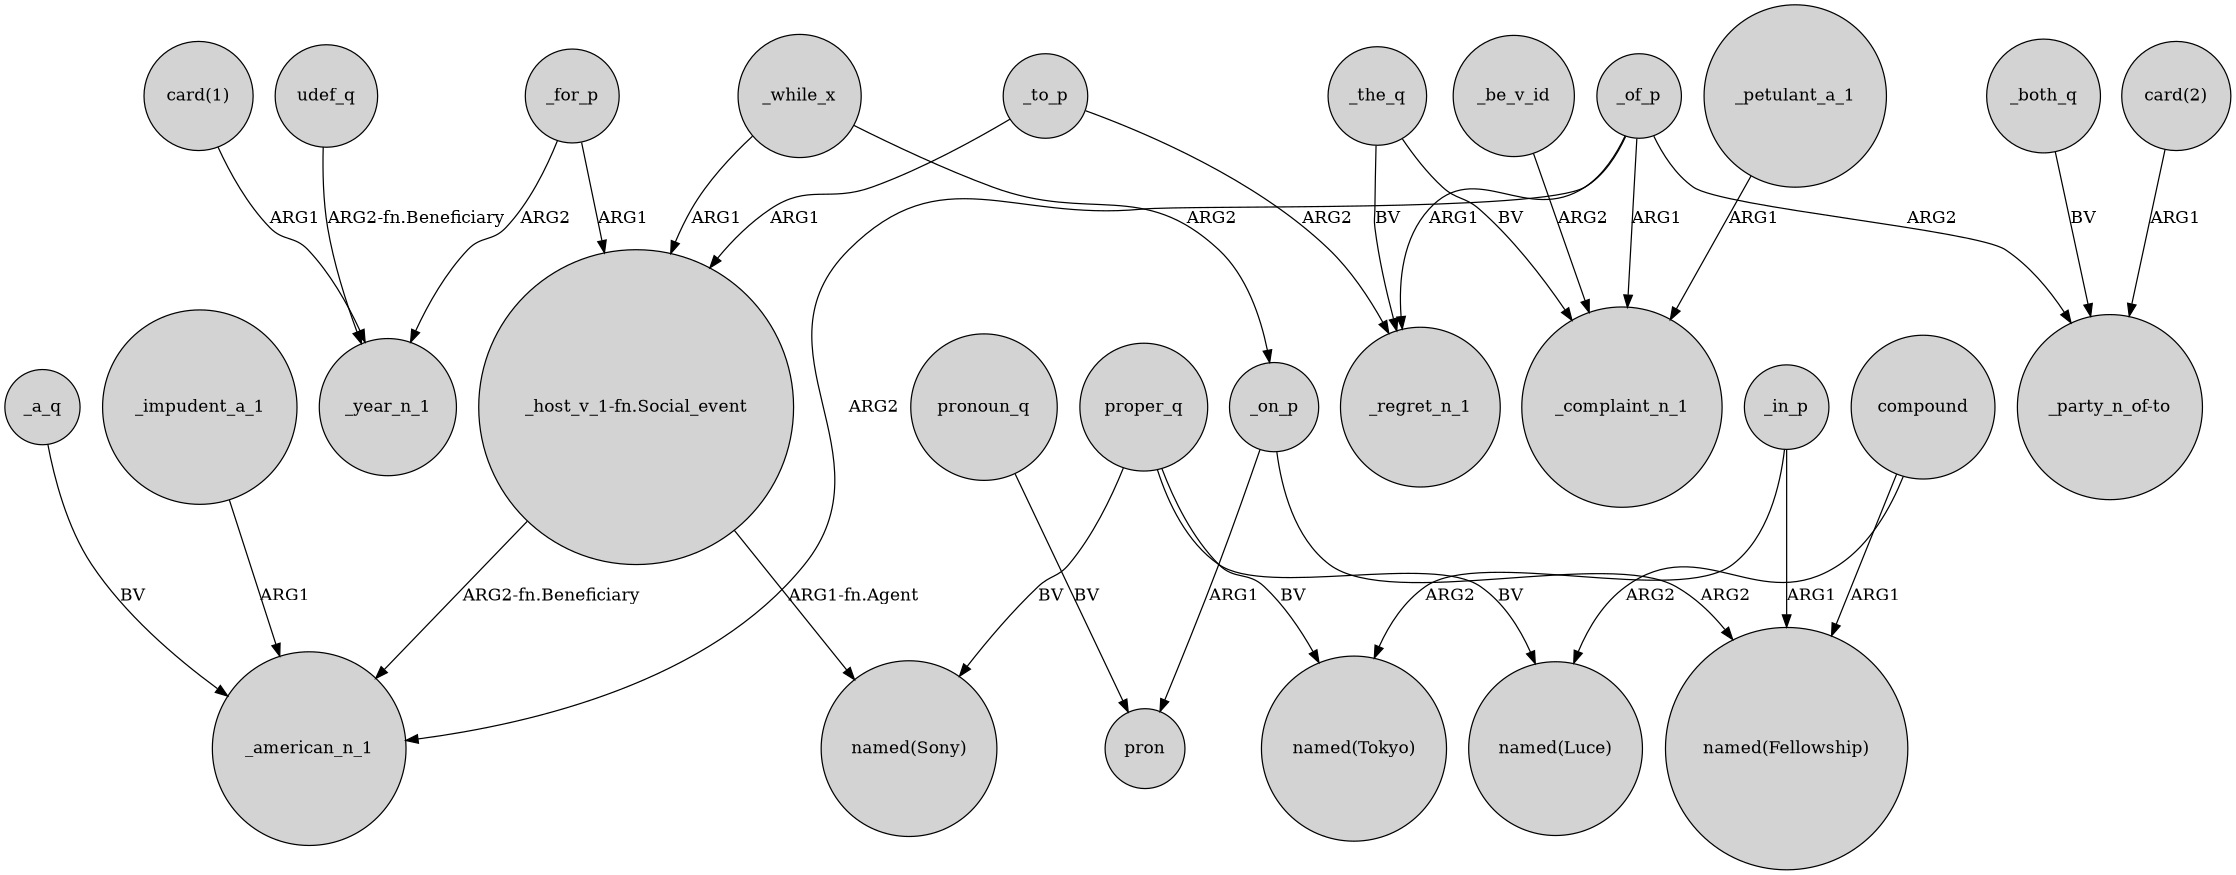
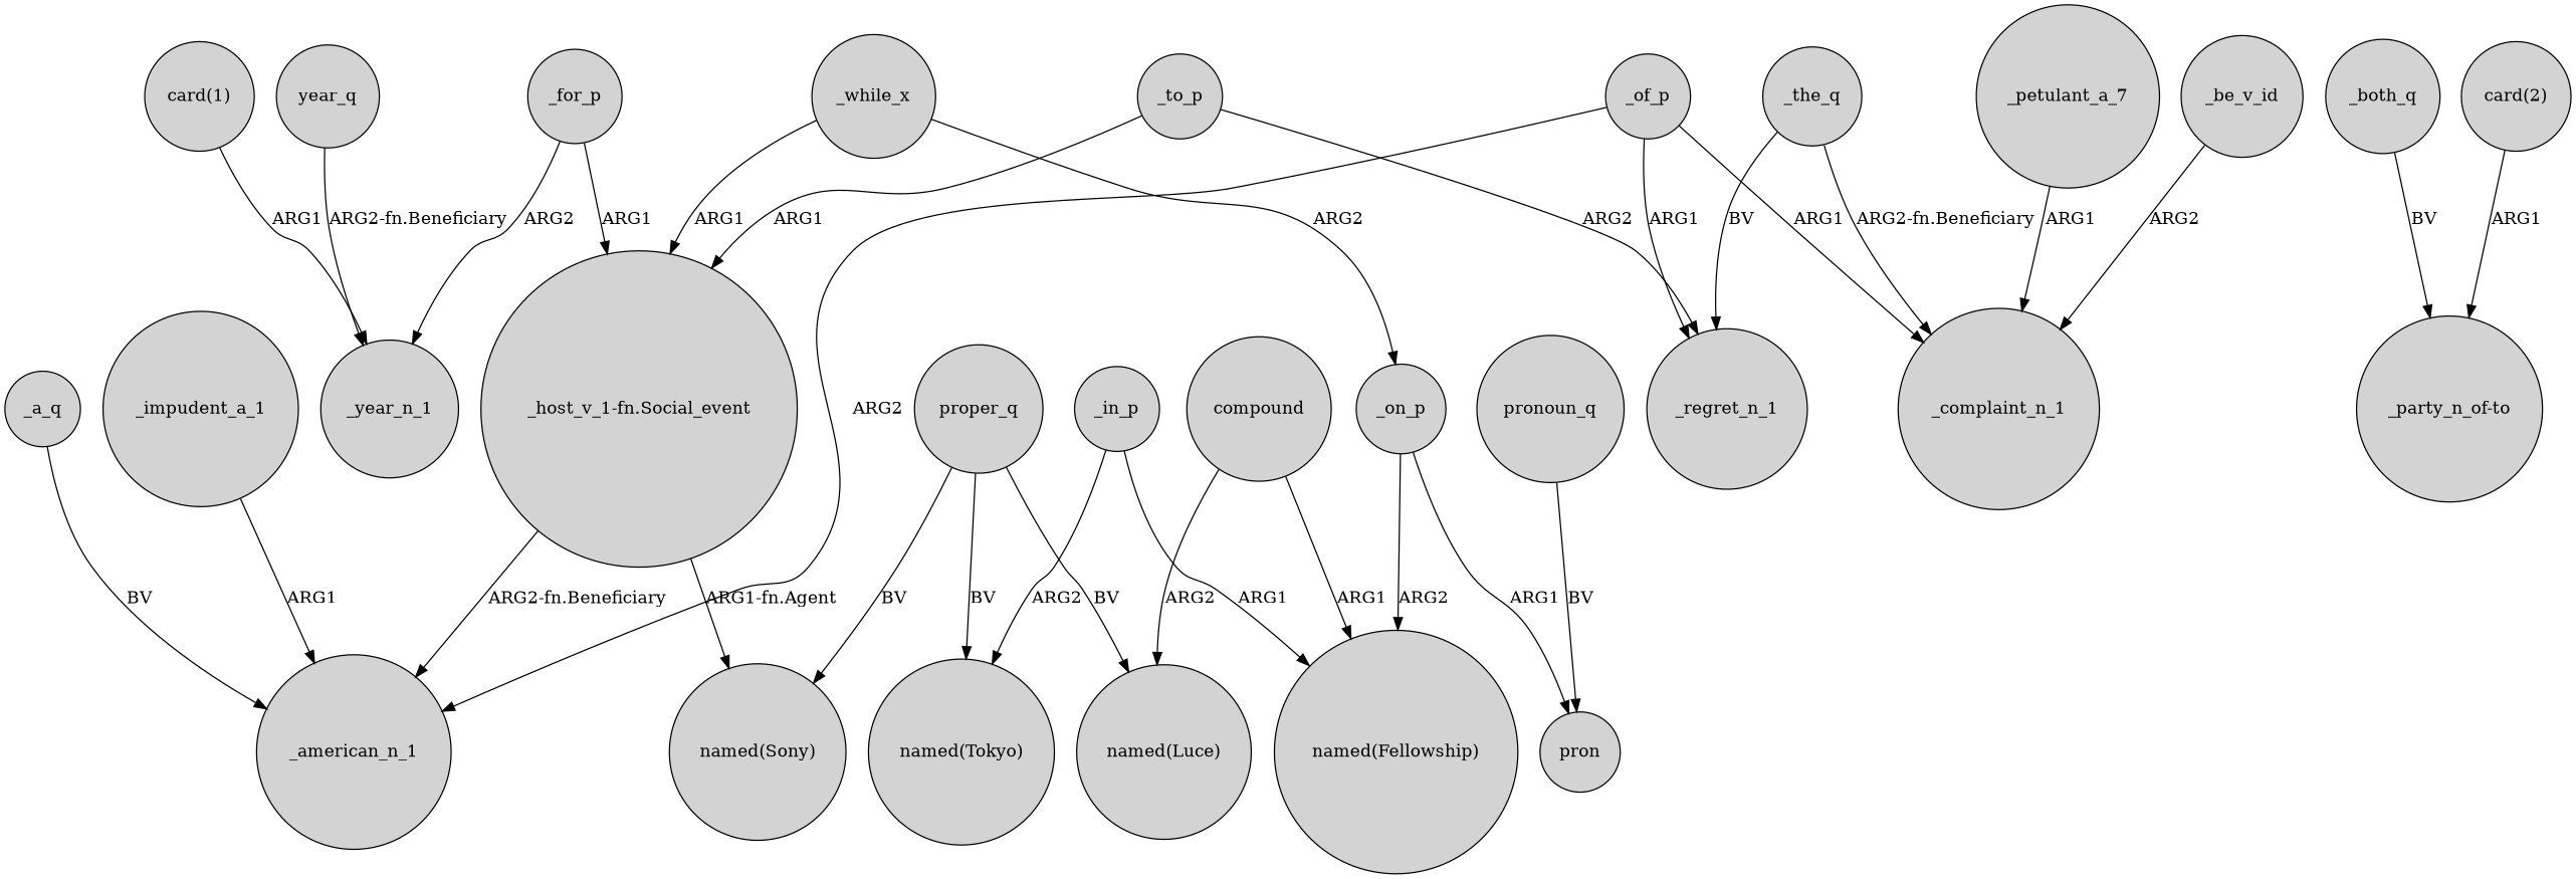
  digraph {
    node [shape=circle style=filled]
    _a_q
    _american_n_1
    _for_p
    _year_n_1
    "_host_v_1-fn.Social_event"
    "named(Sony)"
    _impudent_a_1
    _to_p
    _regret_n_1
    _on_p
    "named(Fellowship)"
    pron
    _of_p
    _complaint_n_1
    "_party_n_of-to"
    _in_p
    "named(Tokyo)"
    proper_q
    "named(Luce)"
    _be_v_id
    _the_q
    _both_q
-   _petulant_a_1
+   _petulant_a_1 [label=_petulant_a_7]
    pronoun_q
    compound
    "card(1)"
    "card(2)"
-   udef_q
+   udef_q [label=year_q]
    _while_x
    _a_q -> _american_n_1 [label=BV]
    _for_p -> _year_n_1 [label=ARG2]
    _for_p -> "_host_v_1-fn.Social_event" [label=ARG1]
    "_host_v_1-fn.Social_event" -> _american_n_1 [label="ARG2-fn.Beneficiary"]
    "_host_v_1-fn.Social_event" -> "named(Sony)" [label="ARG1-fn.Agent"]
    _impudent_a_1 -> _american_n_1 [label=ARG1]
    _to_p -> "_host_v_1-fn.Social_event" [label=ARG1]
    _to_p -> _regret_n_1 [label=ARG2]
    _on_p -> "named(Fellowship)" [label=ARG2]
    _on_p -> pron [label=ARG1]
    _of_p -> _american_n_1 [label=ARG2]
    _of_p -> _regret_n_1 [label=ARG1]
    _of_p -> _complaint_n_1 [label=ARG1]
-   _of_p -> "_party_n_of-to" [label=ARG2]
    _in_p -> "named(Fellowship)" [label=ARG1]
    _in_p -> "named(Tokyo)" [label=ARG2]
    proper_q -> "named(Sony)" [label=BV]
    proper_q -> "named(Tokyo)" [label=BV]
    proper_q -> "named(Luce)" [label=BV]
    _be_v_id -> _complaint_n_1 [label=ARG2]
    _the_q -> _regret_n_1 [label=BV]
-   _the_q -> _complaint_n_1 [label=BV]
+   _the_q -> _complaint_n_1 [label="ARG2-fn.Beneficiary"]
    _both_q -> "_party_n_of-to" [label=BV]
    _petulant_a_1 -> _complaint_n_1 [label=ARG1]
    pronoun_q -> pron [label=BV]
    compound -> "named(Fellowship)" [label=ARG1]
    compound -> "named(Luce)" [label=ARG2]
    "card(1)" -> _year_n_1 [label=ARG1]
    "card(2)" -> "_party_n_of-to" [label=ARG1]
    udef_q -> _year_n_1 [label="ARG2-fn.Beneficiary"]
    _while_x -> "_host_v_1-fn.Social_event" [label=ARG1]
    _while_x -> _on_p [label=ARG2]
  }
